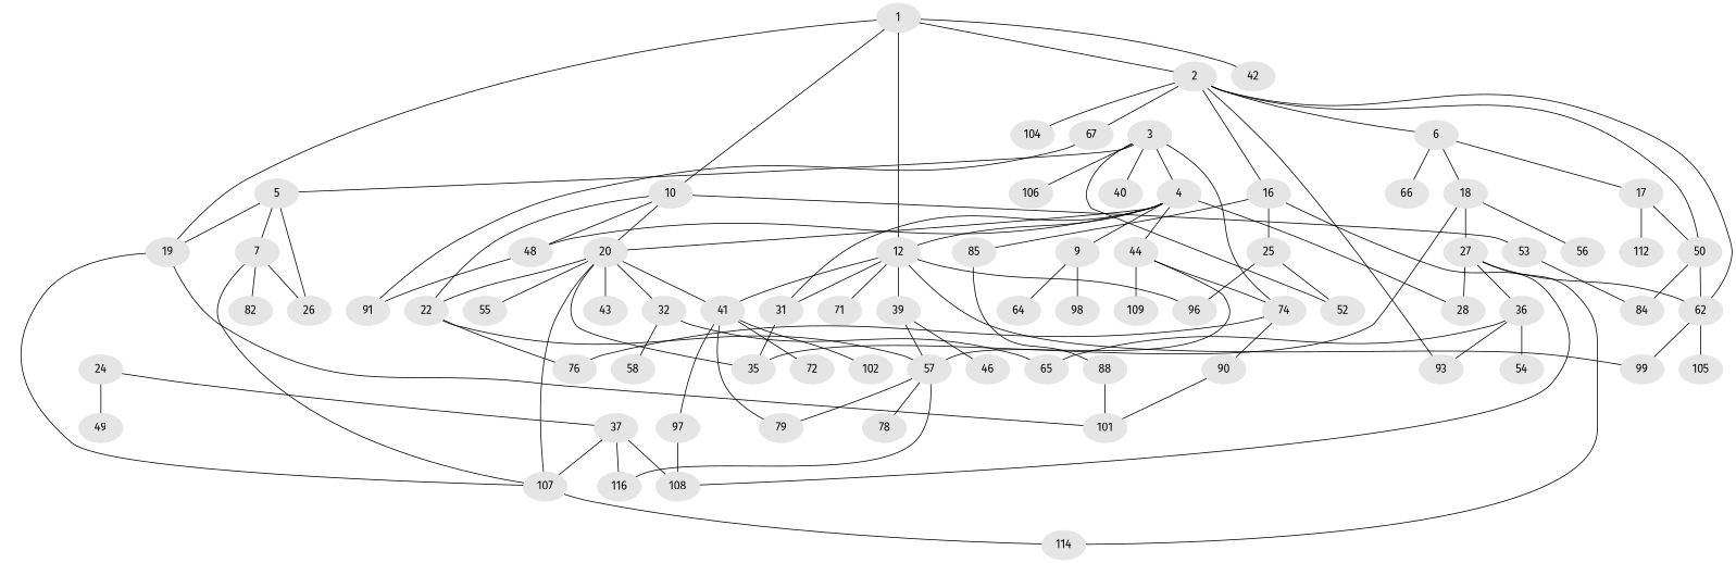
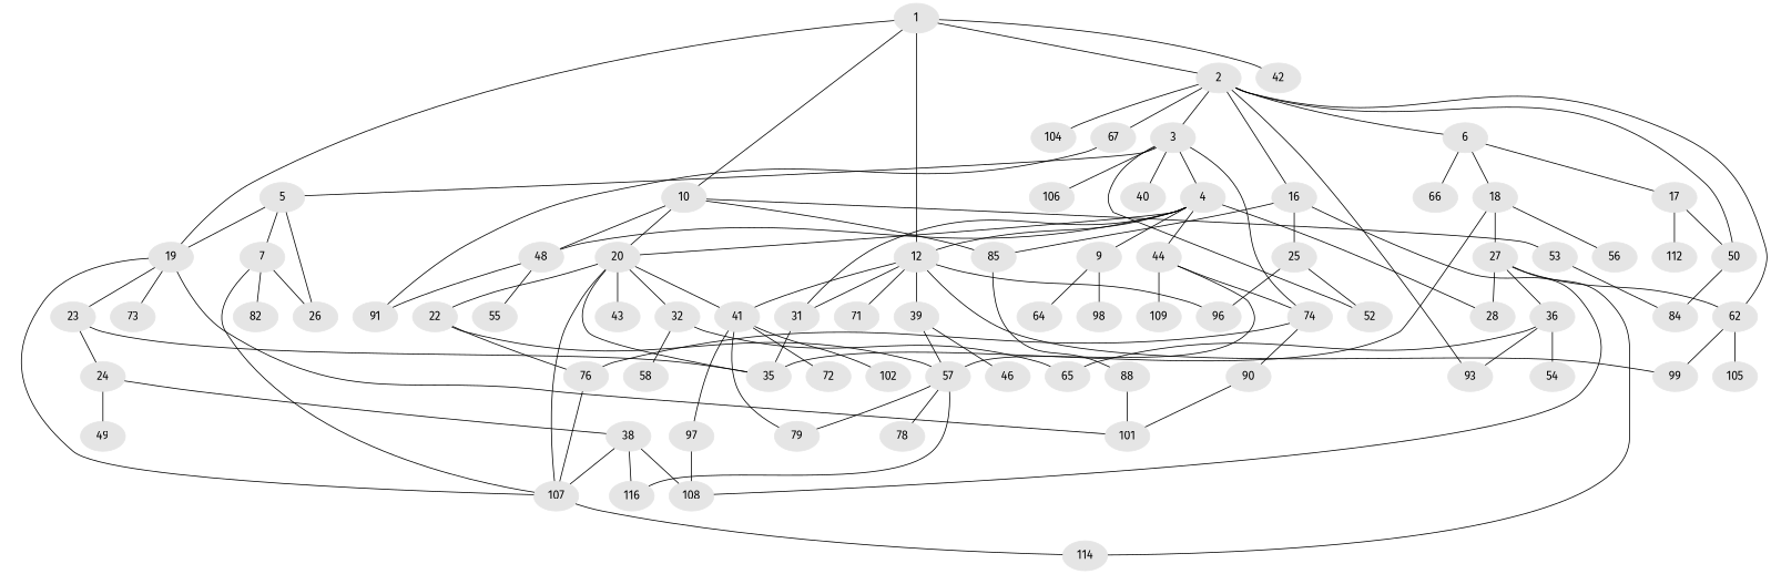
  graph {
    fontname="Fira Sans"
    node [color=gray90 fontname="Fira Sans" style=filled]
    edge [fontname="Fira Sans"]
    1 [super="+15"]
    2 [super="+30"]
    10 [super="+38"]
    12 [super="+59"]
    19 [super="+47"]
    42
    3 [super="+14"]
    6 [super="+13"]
    16 [super="+110"]
    50 [super="+100"]
    62 [super="+80"]
    67 [super="+86"]
    93
    104
    20 [super="+21"]
    48
    22
    53
    31 [super="+75"]
    39
    41 [super="+68"]
    71 [super="+87"]
    96 [super="+113"]
    99
    107 [super="+111"]
+   23
+   73
    101 [super="+103"]
    4 [super="+11"]
    5 [super="+8"]
    40
    74 [super="+83"]
    106
    52
    17 [super="+94"]
    18
    66
    25 [super="+89"]
    85
    108
    84
    105
    91
    9 [super="+33"]
    28 [super="+45"]
    44 [super="+81"]
    7 [super="+34"]
    26 [super="+63"]
    76 [super="+95"]
    90
    64
    98
    35 [super="+61"]
    32
    43
    55
    57 [super="+70"]
    109
    82
    112
    27 [super="+60"]
    56
    114
    46 [super="+69"]
    72
    79
    97
    102
    88
    36 [super="+77"]
    24 [super="+29"]
    58
    65 [super="+92"]
    116
    78
-   37 [super="+51"]
+   37 [super="+51" label=38]
    49
    54
    1 -- 2
    1 -- 10
    1 -- 12
    1 -- 19
    1 -- 42
+   2 -- 3
    2 -- 6
    2 -- 16
    2 -- 50
    2 -- 62
    2 -- 67
    2 -- 93
    2 -- 104
    10 -- 20
    10 -- 48
-   10 -- 22
+   10 -- 85
    10 -- 53
    12 -- 31
    12 -- 39
    12 -- 41
    12 -- 71
    12 -- 96
    12 -- 99
    19 -- 107
+   19 -- 23
+   19 -- 73
    19 -- 101
    3 -- 4
    3 -- 5
    3 -- 40
    3 -- 74
    3 -- 106
    3 -- 52
    6 -- 17
    6 -- 18
    6 -- 66
    16 -- 25
    16 -- 85
    16 -- 108
-   50 -- 62
    50 -- 84
    62 -- 99
    62 -- 105
    67 -- 91
    20 -- 22
    20 -- 41
    20 -- 107
    20 -- 35
    20 -- 32
    20 -- 43
-   20 -- 55
+   48 -- 55
    48 -- 91
    22 -- 76
    22 -- 57
    53 -- 84
    31 -- 35
    39 -- 57
    39 -- 46
    41 -- 72
    41 -- 79
    41 -- 97
    41 -- 102
    107 -- 114
+   23 -- 35
+   23 -- 24
    4 -- 12
    4 -- 20
    4 -- 48
    4 -- 31
    4 -- 9
    4 -- 28
    4 -- 44
    5 -- 19
    5 -- 7
    5 -- 26
    74 -- 76 [weight=2]
    74 -- 90
    17 -- 50
    17 -- 112
    18 -- 35
    18 -- 27
    18 -- 56
    25 -- 96
    25 -- 52
    85 -- 88
    9 -- 64
    9 -- 98 [weight=2]
    44 -- 74
    44 -- 57
    44 -- 109
    7 -- 107
    7 -- 26
    7 -- 82
+   76 -- 107
    90 -- 101
    32 -- 58
    32 -- 65
    57 -- 79
    57 -- 116
    57 -- 78
    27 -- 62
    27 -- 28
    27 -- 114
    27 -- 36
    97 -- 108
    88 -- 101
    36 -- 93
    36 -- 65
    36 -- 54
    24 -- 37
    24 -- 49
    37 -- 107
    37 -- 108
    37 -- 116
  }
